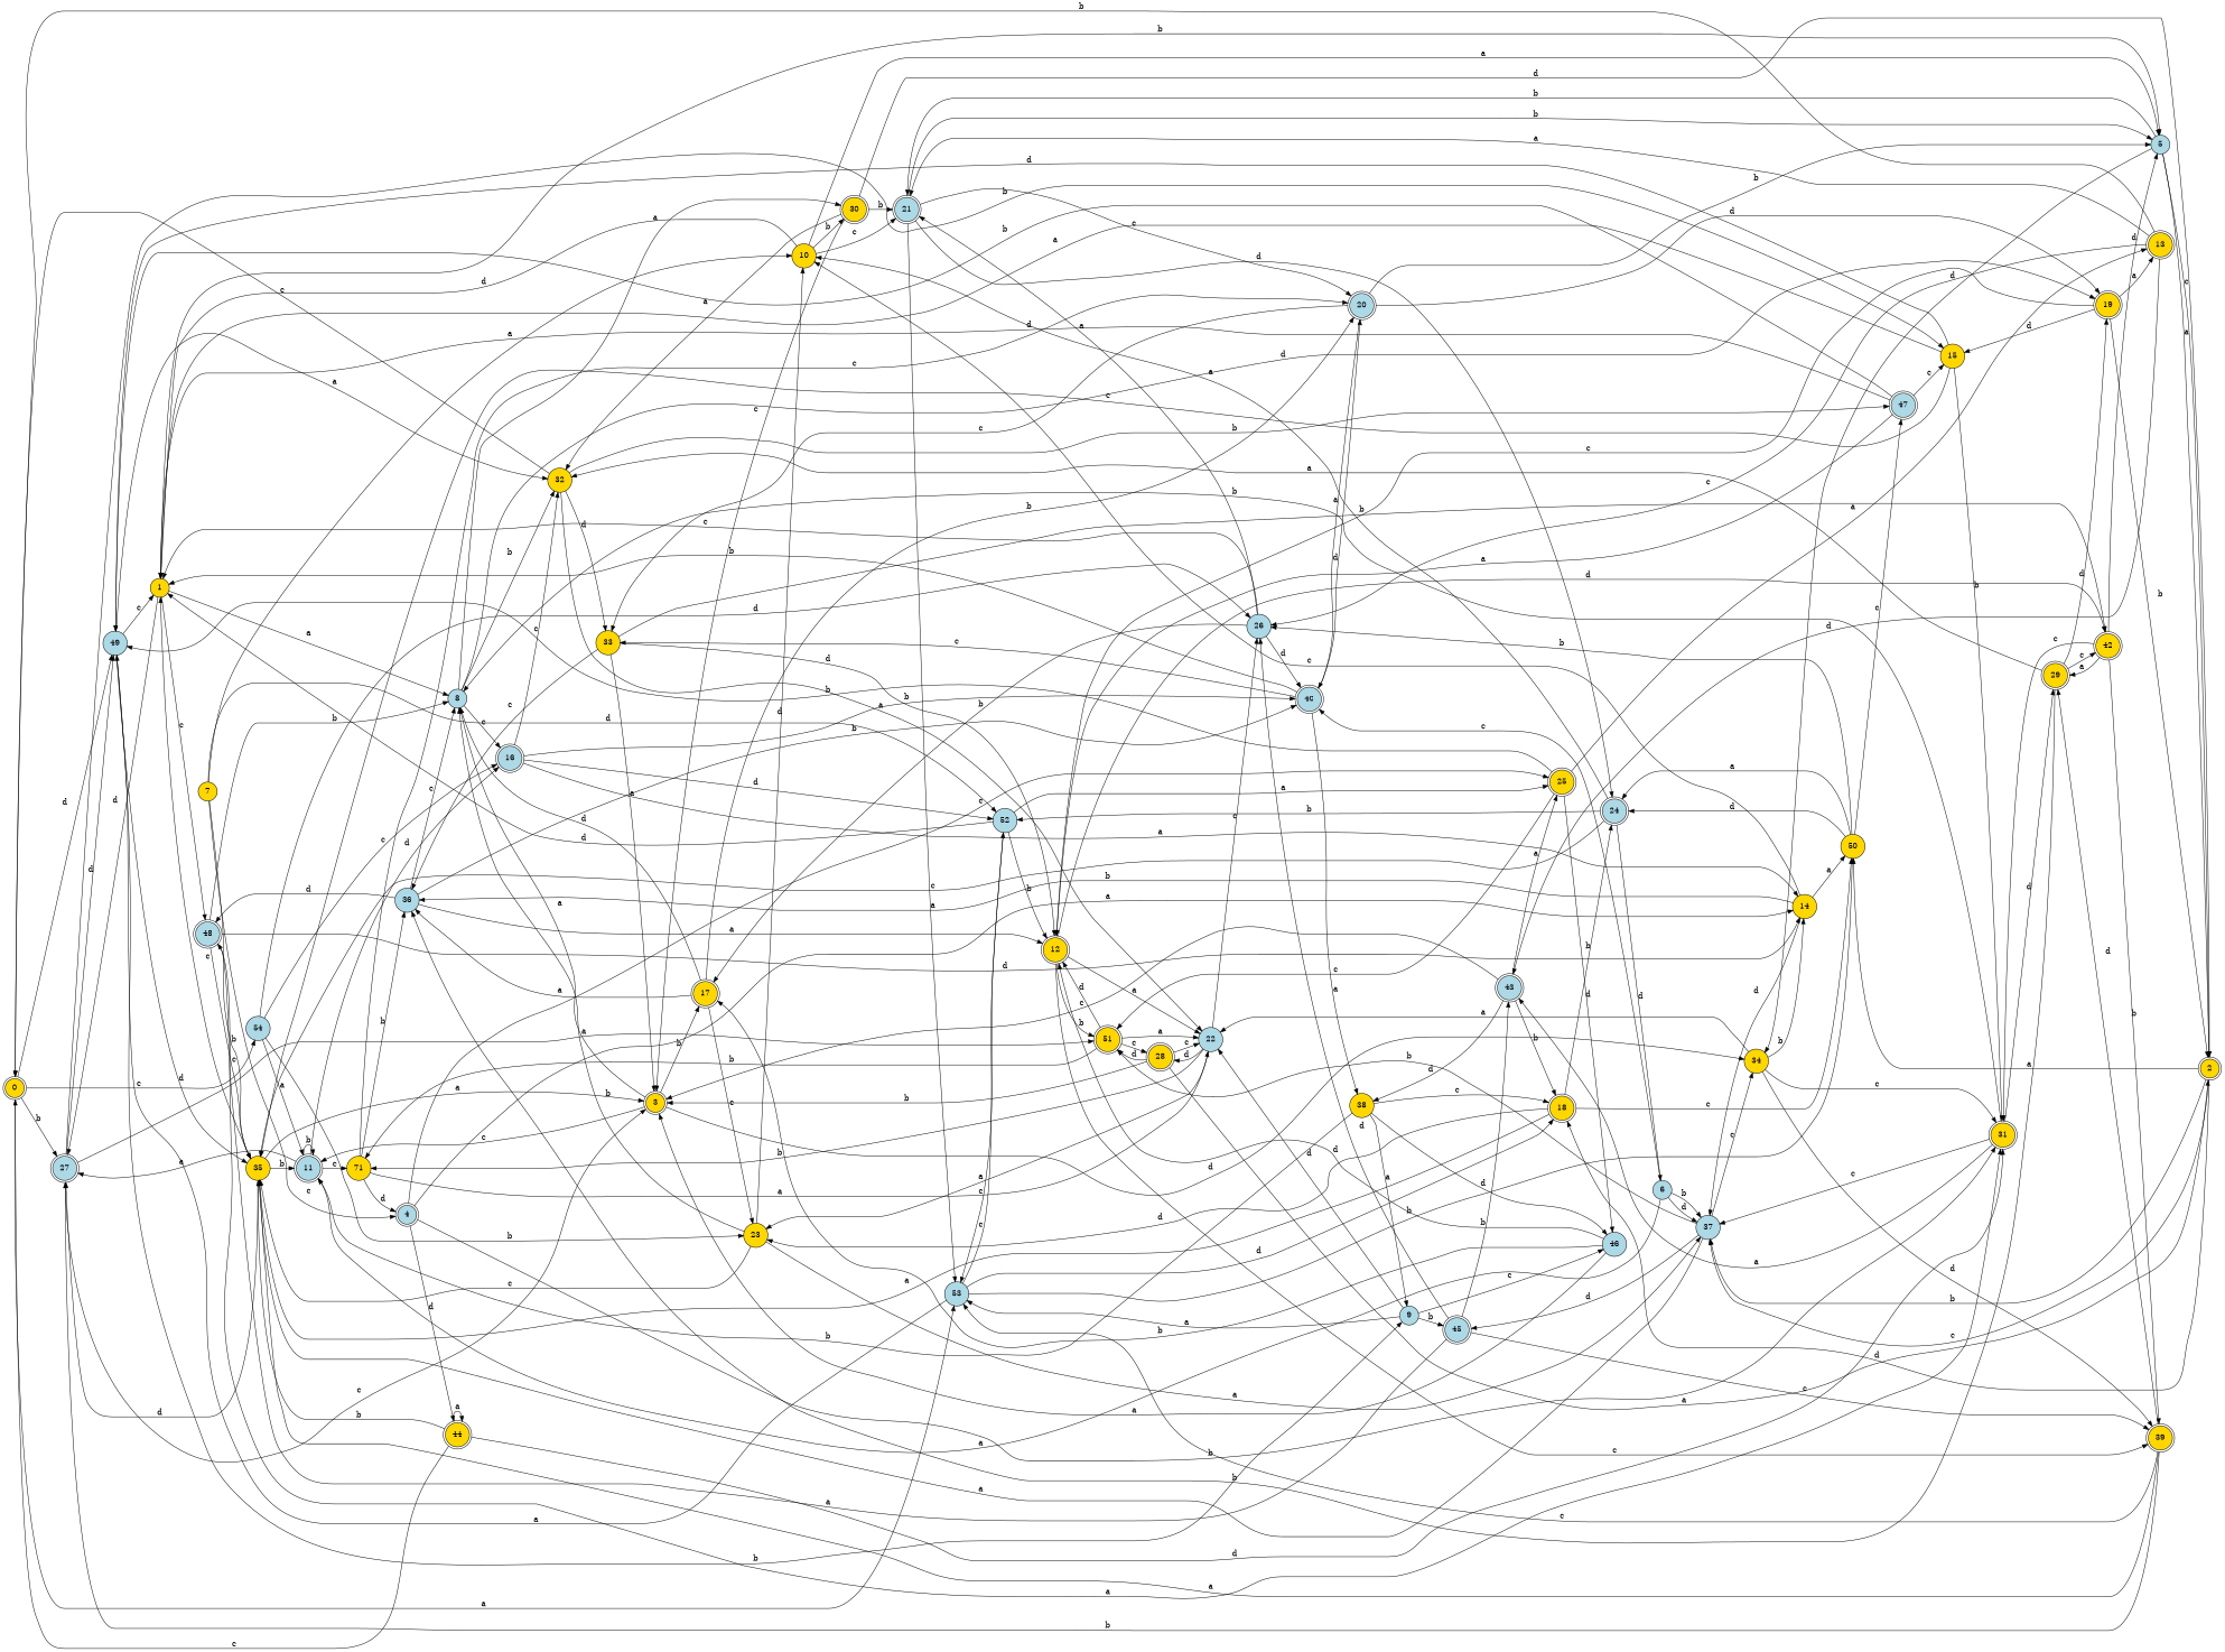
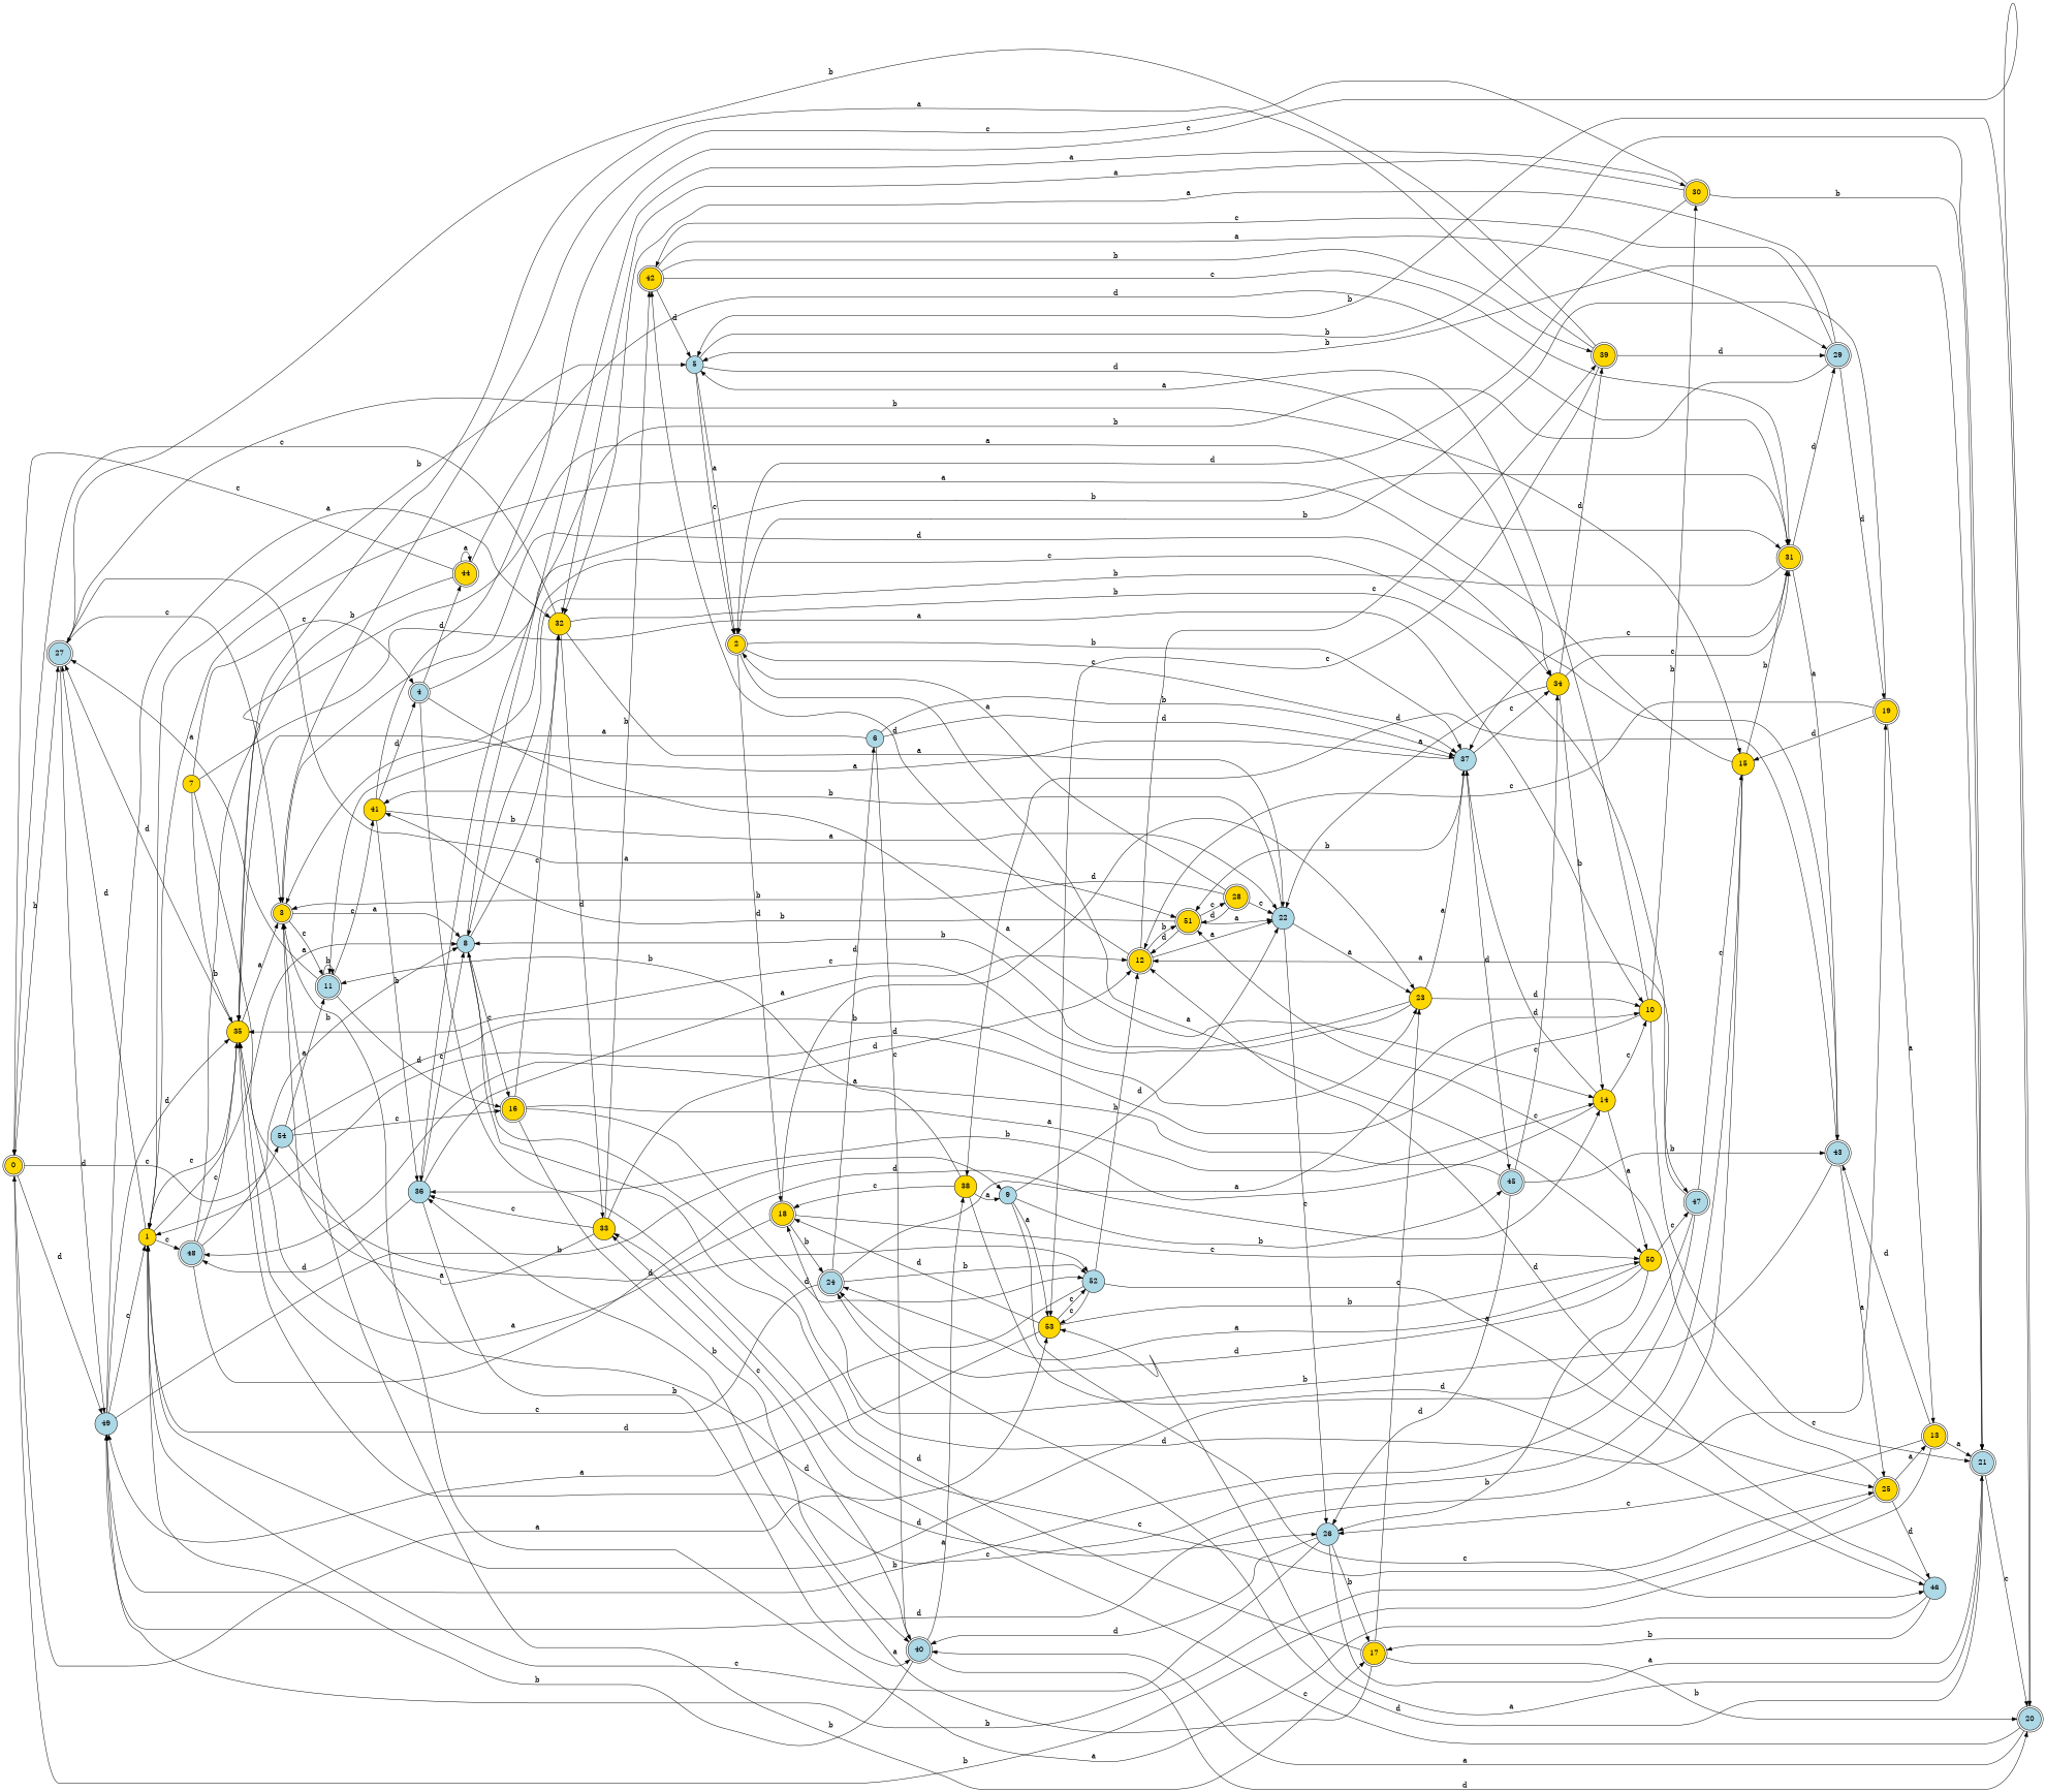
  digraph {
    rankdir=LR
    node [color=black fillcolor=gold shape=doublecircle style="rounded,filled"]
    n1 [label=0]
    n2 [fillcolor=lightblue label=27]
    n3 [fillcolor=lightblue label=49 shape=circle style=filled]
-   n4 [fillcolor=lightblue label=53 shape=circle style=filled]
+   n4 [label=53 shape=circle style=filled]
    n5 [fillcolor=lightblue label=54 shape=circle style=filled]
    n6 [label=3]
    n7 [label=51]
    n8 [label=15 shape=circle style=filled]
    n9 [label=1 shape=circle style=filled]
    n10 [label=35 shape=circle style=filled]
    n11 [label=32 shape=circle style=filled]
    n12 [fillcolor=lightblue label=9 shape=circle style=filled]
    n13 [label=18]
    n14 [label=50 shape=circle style=filled]
    n15 [fillcolor=lightblue label=52 shape=circle style=filled]
    n16 [fillcolor=lightblue label=11]
-   n17 [fillcolor=lightblue label=16]
+   n17 [label=16]
    n18 [fillcolor=lightblue label=26 shape=circle style=filled]
    n19 [label=23 shape=circle style=filled]
    n20 [fillcolor=lightblue label=5 shape=circle style=filled]
    n21 [fillcolor=lightblue label=8 shape=circle style=filled]
    n22 [fillcolor=lightblue label=48]
    n23 [label=2]
    n24 [label=34 shape=circle style=filled]
    n25 [fillcolor=lightblue label=21]
    n26 [label=19]
    n27 [label=30]
    n28 [label=14 shape=circle style=filled]
    n29 [label=31]
    n30 [fillcolor=lightblue label=37 shape=circle style=filled]
    n31 [fillcolor=lightblue label=24]
    n32 [fillcolor=lightblue label=45]
    n33 [fillcolor=lightblue label=47]
    n34 [label=17]
-   n35 [label=71 shape=circle style=filled]
+   n35 [label=41 shape=circle style=filled]
    n36 [fillcolor=lightblue label=36 shape=circle style=filled]
    n37 [fillcolor=lightblue label=20]
    n38 [fillcolor=lightblue label=22 shape=circle style=filled]
    n39 [label=39]
    n40 [fillcolor=lightblue label=4]
    n41 [label=25]
    n42 [label=44]
    n43 [label=10 shape=circle style=filled]
    n44 [fillcolor=lightblue label=46 shape=circle style=filled]
    n45 [label=13]
    n46 [fillcolor=lightblue label=43]
-   n47 [label=29]
+   n47 [fillcolor=lightblue label=29]
    n48 [fillcolor=lightblue label=6 shape=circle style=filled]
    n49 [fillcolor=lightblue label=40]
    n50 [label=33 shape=circle style=filled]
    n51 [label=38 shape=circle style=filled]
    n52 [label=7 shape=circle style=filled]
    n53 [label=12]
    n54 [label=28]
    n55 [label=42]
    n1 -> n2 [label=b]
    n1 -> n3 [label=d]
    n1 -> n4 [label=a]
    n1 -> n5 [label=c]
    n2 -> n3 [label=d]
    n2 -> n6 [label=c]
    n2 -> n7 [label=a]
    n2 -> n8 [label=b]
    n3 -> n9 [label=c]
    n3 -> n10 [label=d]
    n3 -> n11 [label=a]
    n3 -> n12 [label=b]
    n4 -> n3 [label=a]
    n4 -> n13 [label=d]
    n4 -> n14 [label=b]
    n4 -> n15 [label=c]
    n5 -> n16 [label=a]
    n5 -> n17 [label=c]
    n5 -> n18 [label=d]
    n5 -> n19 [label=b]
    n6 -> n16 [label=c]
    n6 -> n21 [label=a]
    n6 -> n24 [label=d]
    n6 -> n34 [label=b]
    n7 -> n35 [label=b]
    n7 -> n38 [label=a]
    n7 -> n53 [label=d]
    n7 -> n54 [label=c]
    n8 -> n3 [label=d]
    n8 -> n9 [label=a]
    n8 -> n10 [label=c]
    n8 -> n29 [label=b]
    n9 -> n2 [label=d]
    n9 -> n20 [label=b]
    n9 -> n21 [label=a]
    n9 -> n22 [label=c]
    n10 -> n2 [label=d]
    n10 -> n6 [label=a]
    n10 -> n9 [label=c]
-   n10 -> n16 [label=b]
    n11 -> n1 [label=c]
    n11 -> n33 [label=b]
    n11 -> n38 [label=a]
    n11 -> n50 [label=d]
    n12 -> n4 [label=a]
    n12 -> n32 [label=b]
    n12 -> n38 [label=d]
    n12 -> n44 [label=c]
    n13 -> n10 [label=a]
    n13 -> n14 [label=c]
    n13 -> n19 [label=d]
    n13 -> n31 [label=b]
    n14 -> n18 [label=b]
    n14 -> n31 [label=a]
    n14 -> n31 [label=d]
    n14 -> n33 [label=c]
    n15 -> n4 [label=c]
    n15 -> n9 [label=d]
    n15 -> n41 [label=a]
    n15 -> n53 [label=b]
    n16 -> n2 [label=a]
    n16 -> n16 [label=b]
    n16 -> n17 [label=d]
    n16 -> n35 [label=c]
    n17 -> n11 [label=c]
    n17 -> n15 [label=d]
    n17 -> n28 [label=a]
    n17 -> n49 [label=b]
    n18 -> n9 [label=c]
    n18 -> n25 [label=a]
    n18 -> n34 [label=b]
    n18 -> n49 [label=d]
    n19 -> n10 [label=c]
    n19 -> n21 [label=b]
    n19 -> n30 [label=a]
    n19 -> n43 [label=d]
    n20 -> n23 [label=a]
    n20 -> n23 [label=c]
    n20 -> n24 [label=d]
    n20 -> n25 [label=b]
    n21 -> n11 [label=b]
    n21 -> n17 [label=c]
    n21 -> n26 [label=d]
    n21 -> n27 [label=a]
    n22 -> n10 [label=c]
    n22 -> n21 [label=b]
    n22 -> n28 [label=d]
    n22 -> n29 [label=a]
    n23 -> n13 [label=d]
    n23 -> n14 [label=a]
    n23 -> n30 [label=b]
    n23 -> n30 [label=c]
    n24 -> n28 [label=b]
    n24 -> n29 [label=c]
    n24 -> n38 [label=a]
    n24 -> n39 [label=d]
    n25 -> n4 [label=a]
    n25 -> n20 [label=b]
    n25 -> n31 [label=d]
    n25 -> n37 [label=c]
    n26 -> n8 [label=d]
    n26 -> n23 [label=b]
    n26 -> n45 [label=a]
    n26 -> n53 [label=c]
    n27 -> n6 [label=c]
    n27 -> n11 [label=a]
    n27 -> n23 [label=d]
    n27 -> n25 [label=b]
    n28 -> n14 [label=a]
    n28 -> n30 [label=d]
    n28 -> n36 [label=b]
    n28 -> n43 [label=c]
    n29 -> n21 [label=b]
    n29 -> n30 [label=c]
    n29 -> n46 [label=a]
    n29 -> n47 [label=d]
    n30 -> n7 [label=b]
    n30 -> n10 [label=a]
    n30 -> n24 [label=c]
    n30 -> n32 [label=d]
    n31 -> n10 [label=c]
    n31 -> n15 [label=b]
    n31 -> n43 [label=a]
    n31 -> n48 [label=d]
    n32 -> n18 [label=d]
    n32 -> n22 [label=a]
-   n32 -> n39 [label=c]
+   n32 -> n24 [label=c]
    n32 -> n46 [label=b]
    n33 -> n3 [label=b]
    n33 -> n8 [label=c]
    n33 -> n9 [label=d]
    n33 -> n53 [label=a]
    n34 -> n19 [label=c]
    n34 -> n21 [label=d]
    n34 -> n36 [label=a]
    n34 -> n37 [label=b]
    n35 -> n36 [label=b]
    n35 -> n37 [label=c]
    n35 -> n38 [label=a]
    n35 -> n40 [label=d]
    n36 -> n21 [label=c]
    n36 -> n22 [label=d]
    n36 -> n49 [label=b]
    n36 -> n53 [label=a]
    n37 -> n20 [label=b]
-   n37 -> n26 [label=d]
    n37 -> n49 [label=a]
    n37 -> n50 [label=c]
    n38 -> n18 [label=c]
    n38 -> n19 [label=a]
    n38 -> n35 [label=b]
-   n38 -> n54 [label=d]
    n39 -> n2 [label=b]
    n39 -> n4 [label=c]
    n39 -> n10 [label=a]
    n39 -> n47 [label=d]
    n40 -> n28 [label=a]
    n40 -> n29 [label=b]
    n40 -> n41 [label=c]
    n40 -> n42 [label=d]
    n41 -> n3 [label=b]
    n41 -> n7 [label=c]
    n41 -> n44 [label=d]
    n41 -> n45 [label=a]
    n42 -> n1 [label=c]
    n42 -> n10 [label=b]
    n42 -> n29 [label=d]
    n42 -> n42 [label=a]
    n43 -> n9 [label=d]
    n43 -> n20 [label=a]
    n43 -> n25 [label=c]
    n43 -> n27 [label=b]
    n44 -> n6 [label=a]
    n44 -> n34 [label=b]
    n44 -> n53 [label=d]
    n45 -> n1 [label=b]
    n45 -> n18 [label=c]
    n45 -> n25 [label=a]
    n45 -> n46 [label=d]
    n46 -> n6 [label=c]
    n46 -> n13 [label=b]
    n46 -> n41 [label=a]
    n46 -> n51 [label=d]
    n47 -> n11 [label=a]
    n47 -> n26 [label=d]
    n47 -> n36 [label=b]
    n47 -> n55 [label=c]
    n48 -> n16 [label=a]
    n48 -> n30 [label=b]
    n48 -> n30 [label=d]
    n48 -> n49 [label=c]
    n49 -> n9 [label=b]
    n49 -> n37 [label=d]
    n49 -> n50 [label=c]
    n49 -> n51 [label=a]
    n50 -> n6 [label=a]
    n50 -> n36 [label=c]
    n50 -> n53 [label=d]
    n50 -> n55 [label=b]
    n51 -> n12 [label=a]
    n51 -> n13 [label=c]
    n51 -> n16 [label=b]
    n51 -> n44 [label=d]
    n52 -> n10 [label=b]
    n52 -> n15 [label=d]
    n52 -> n40 [label=c]
    n52 -> n43 [label=a]
    n53 -> n7 [label=b]
    n53 -> n38 [label=a]
    n53 -> n39 [label=c]
    n53 -> n55 [label=d]
    n54 -> n6 [label=b]
    n54 -> n7 [label=d]
    n54 -> n23 [label=a]
    n54 -> n38 [label=c]
    n55 -> n20 [label=d]
    n55 -> n29 [label=c]
    n55 -> n39 [label=b]
    n55 -> n47 [label=a]
  }
